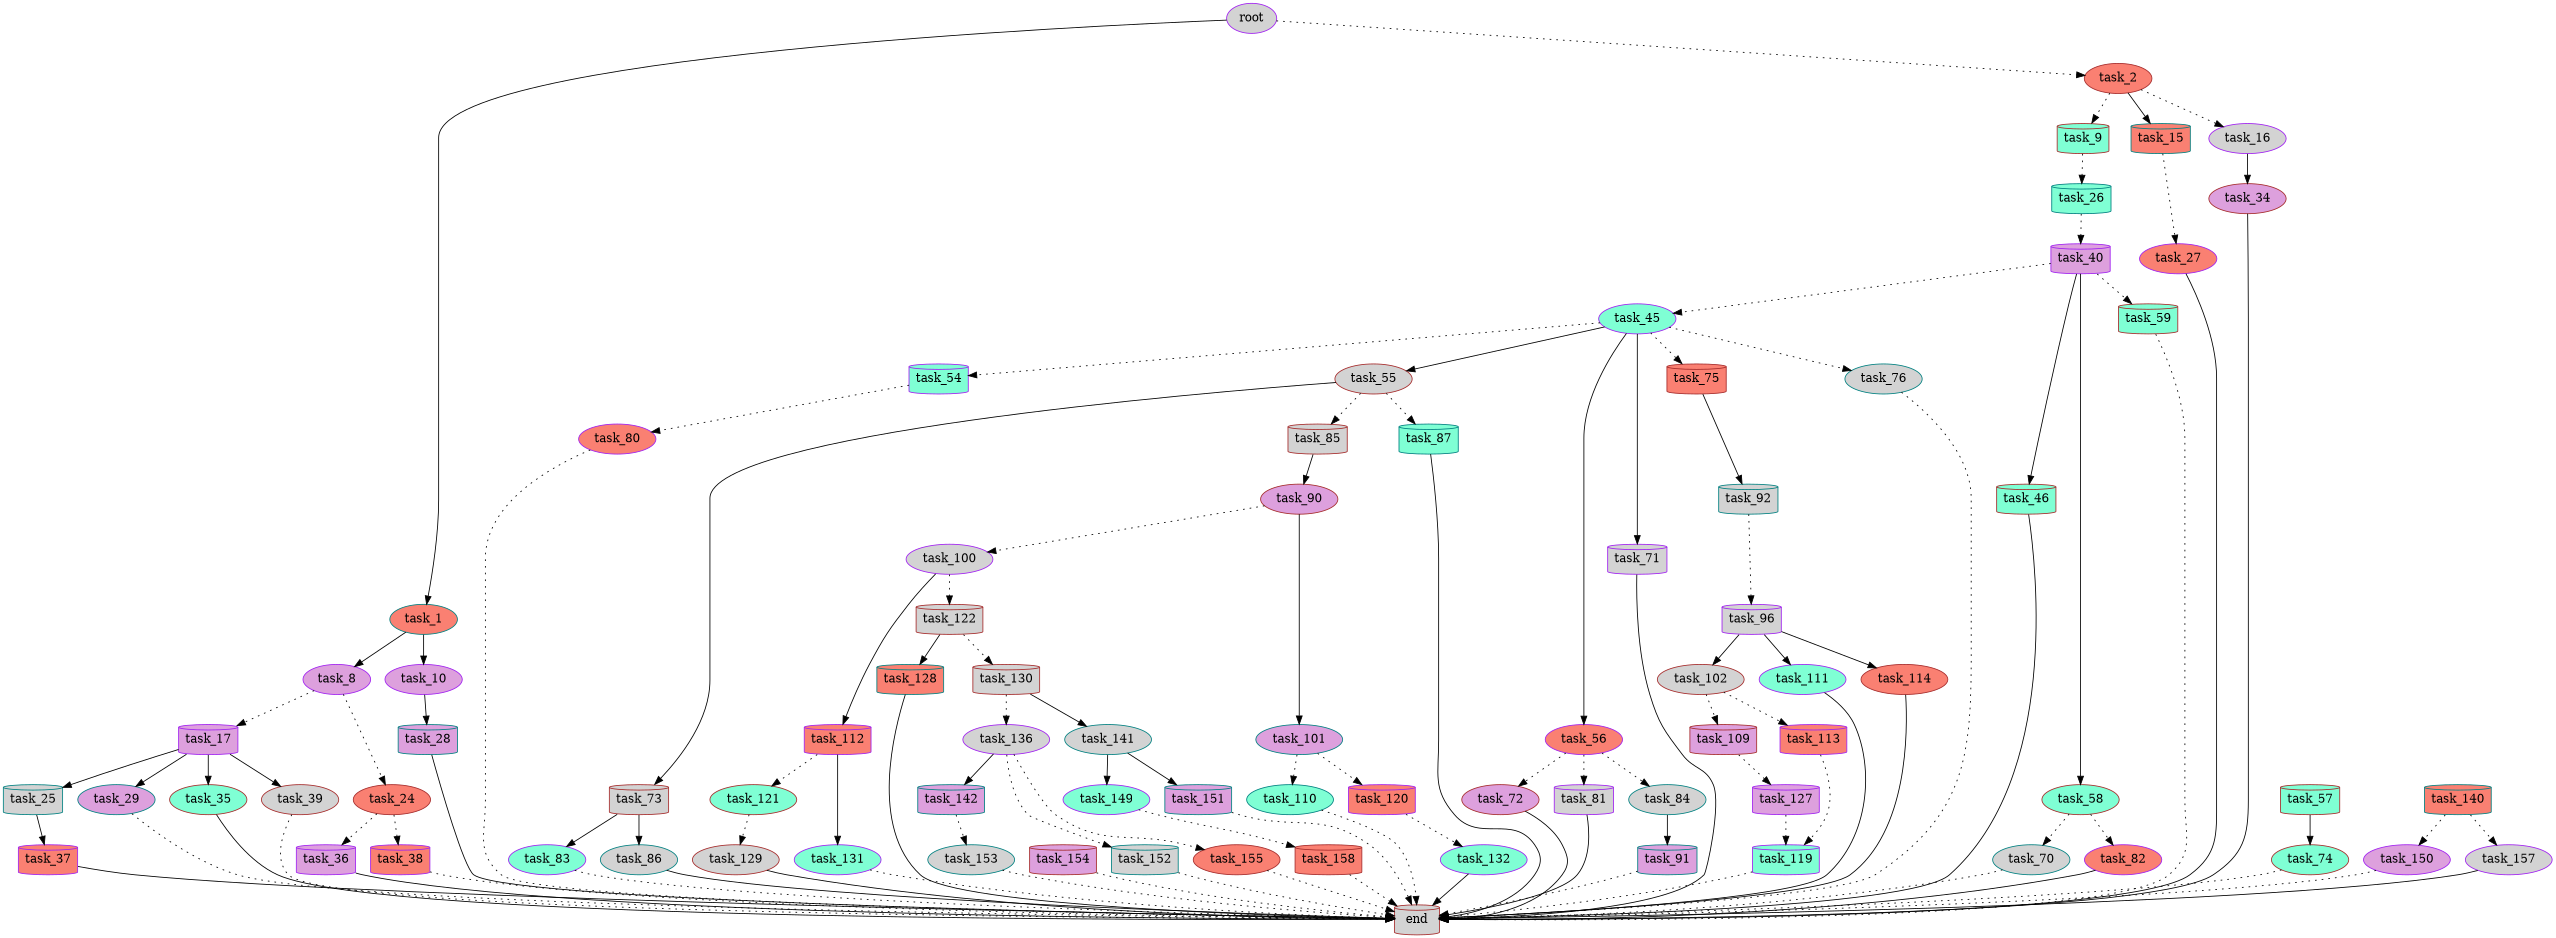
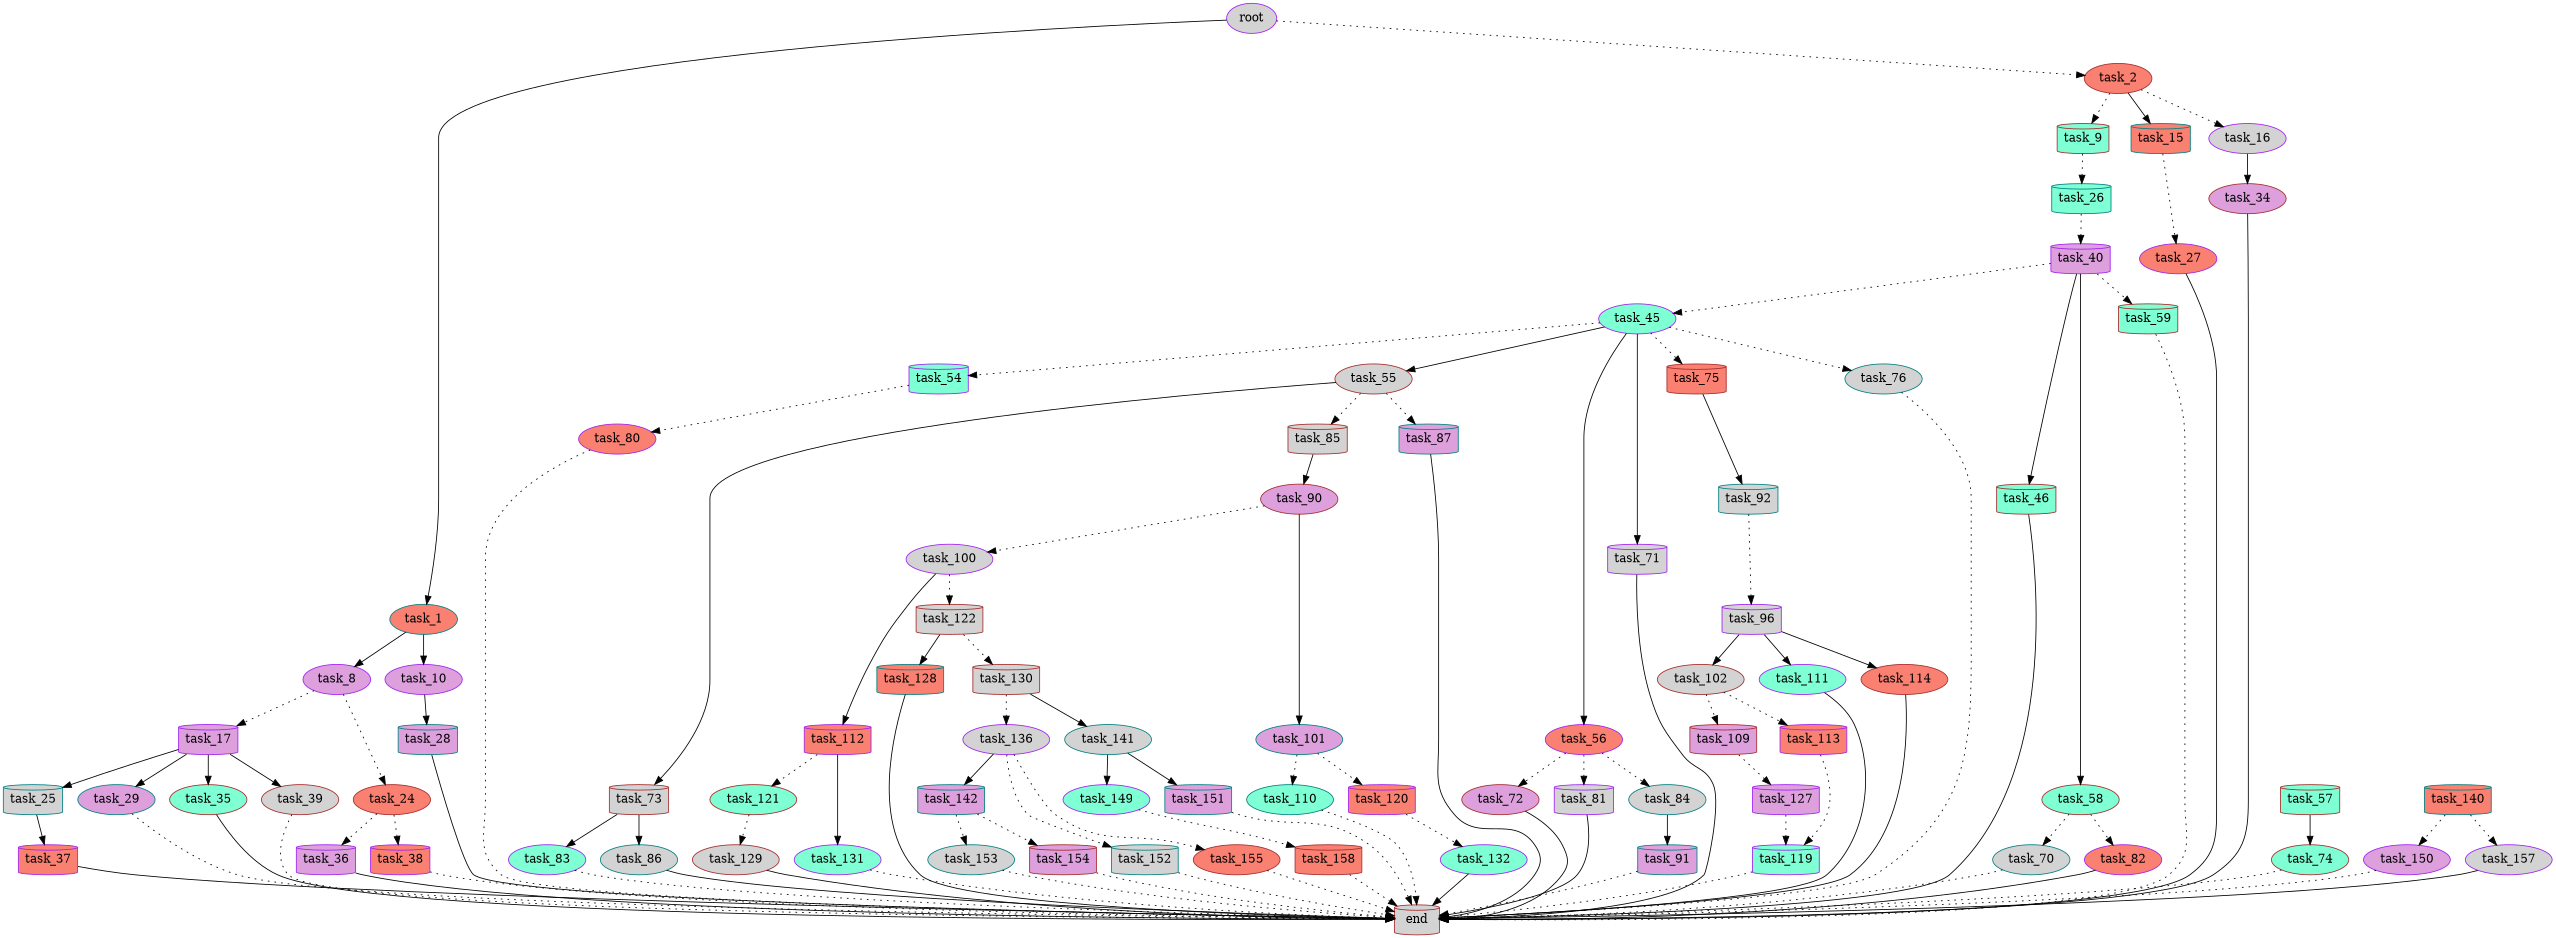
  digraph {
    node [color=purple fillcolor=lightgrey shape=ellipse style=filled]
    edge [style=dotted]
    task_1 [color=teal fillcolor=salmon]
    root
    task_2 [color=brown fillcolor=salmon]
    task_8 [fillcolor=plum]
    task_10 [fillcolor=plum]
    task_9 [color=brown fillcolor=aquamarine shape=cylinder]
    task_15 [color=teal fillcolor=salmon shape=cylinder]
    task_16
    task_17 [fillcolor=plum shape=cylinder]
    task_24 [color=brown fillcolor=salmon]
    task_28 [color=teal fillcolor=plum shape=cylinder]
    task_26 [color=teal fillcolor=aquamarine shape=cylinder]
    task_27 [fillcolor=salmon]
    task_34 [color=brown fillcolor=plum]
    task_25 [color=teal shape=cylinder]
    task_29 [color=teal fillcolor=plum]
    task_35 [color=brown fillcolor=aquamarine]
    task_39 [color=brown]
    task_36 [fillcolor=plum shape=cylinder]
    task_38 [fillcolor=salmon shape=cylinder]
    end [color=brown shape=cylinder]
    task_40 [fillcolor=plum shape=cylinder]
    task_37 [fillcolor=salmon shape=cylinder]
    task_45 [fillcolor=aquamarine]
    task_46 [color=brown fillcolor=aquamarine shape=cylinder]
    task_58 [color=brown fillcolor=aquamarine]
    task_59 [color=brown fillcolor=aquamarine shape=cylinder]
    task_54 [fillcolor=aquamarine shape=cylinder]
    task_55 [color=brown]
    task_56 [fillcolor=salmon]
    task_71 [shape=cylinder]
    task_75 [color=brown fillcolor=salmon shape=cylinder]
    task_76 [color=teal]
    task_70 [color=teal]
    task_82 [fillcolor=salmon]
    task_80 [fillcolor=salmon]
    task_73 [color=brown shape=cylinder]
    task_85 [color=brown shape=cylinder]
-   task_87 [color=teal fillcolor=aquamarine shape=cylinder]
+   task_87 [color=teal fillcolor=plum shape=cylinder]
    task_72 [color=brown fillcolor=plum]
    task_81 [shape=cylinder]
    task_84 [color=teal]
    task_57 [color=brown fillcolor=aquamarine shape=cylinder]
    task_74 [color=brown fillcolor=aquamarine]
    task_92 [color=teal shape=cylinder]
    task_83 [fillcolor=aquamarine]
    task_86 [color=teal]
    task_90 [color=brown fillcolor=plum]
    task_91 [color=teal fillcolor=plum shape=cylinder]
    task_96 [shape=cylinder]
    task_100
    task_101 [color=teal fillcolor=plum]
    task_102 [color=brown]
    task_111 [fillcolor=aquamarine]
    task_114 [color=brown fillcolor=salmon]
    task_112 [fillcolor=salmon shape=cylinder]
    task_122 [color=brown shape=cylinder]
    task_110 [color=teal fillcolor=aquamarine]
    task_120 [fillcolor=salmon shape=cylinder]
    task_121 [color=brown fillcolor=aquamarine]
    task_131 [fillcolor=aquamarine]
    task_128 [color=teal fillcolor=salmon shape=cylinder]
    task_130 [color=brown shape=cylinder]
    task_132 [fillcolor=aquamarine]
    task_109 [color=brown fillcolor=plum shape=cylinder]
    task_113 [fillcolor=salmon shape=cylinder]
    task_127 [fillcolor=plum shape=cylinder]
    task_119 [fillcolor=aquamarine shape=cylinder]
    task_129 [color=brown]
    task_136
    task_141 [color=teal]
    task_140 [color=teal fillcolor=salmon shape=cylinder]
    task_150 [fillcolor=plum]
    task_157
    task_142 [color=teal fillcolor=plum shape=cylinder]
    task_152 [color=teal shape=cylinder]
    task_155 [color=brown fillcolor=salmon]
    task_149 [fillcolor=aquamarine]
    task_151 [color=teal fillcolor=plum shape=cylinder]
    task_153 [color=teal]
    task_154 [color=brown fillcolor=plum shape=cylinder]
    task_158 [color=brown fillcolor=salmon shape=cylinder]
    task_1 -> task_8 [style=solid]
    task_1 -> task_10 [style=solid]
    root -> task_1 [style=solid]
    root -> task_2
    task_2 -> task_9
    task_2 -> task_15 [style=solid]
    task_2 -> task_16
    task_8 -> task_17
    task_8 -> task_24
    task_10 -> task_28 [style=solid]
    task_9 -> task_26
    task_15 -> task_27
    task_16 -> task_34 [style=solid]
    task_17 -> task_25 [style=solid]
    task_17 -> task_29 [style=solid]
    task_17 -> task_35 [style=solid]
    task_17 -> task_39 [style=solid]
    task_24 -> task_36
    task_24 -> task_38
    task_28 -> end [style=solid]
    task_26 -> task_40
    task_27 -> end [style=solid]
    task_34 -> end [style=solid]
    task_25 -> task_37 [style=solid]
    task_29 -> end
    task_35 -> end [style=solid]
    task_39 -> end
    task_36 -> end [style=solid]
    task_38 -> end
    task_40 -> task_45
    task_40 -> task_46 [style=solid]
    task_40 -> task_58 [style=solid]
    task_40 -> task_59
    task_37 -> end [style=solid]
    task_45 -> task_54
    task_45 -> task_55 [style=solid]
    task_45 -> task_56 [style=solid]
    task_45 -> task_71 [style=solid]
    task_45 -> task_75
    task_45 -> task_76
    task_46 -> end [style=solid]
    task_58 -> task_70
    task_58 -> task_82
    task_59 -> end
    task_54 -> task_80
    task_55 -> task_73 [style=solid]
    task_55 -> task_85
    task_55 -> task_87
    task_56 -> task_72
    task_56 -> task_81
    task_56 -> task_84
    task_71 -> end [style=solid]
    task_75 -> task_92 [style=solid]
    task_76 -> end
    task_70 -> end
    task_82 -> end [style=solid]
    task_80 -> end
    task_73 -> task_83 [style=solid]
    task_73 -> task_86 [style=solid]
    task_85 -> task_90 [style=solid]
    task_87 -> end [style=solid]
    task_72 -> end [style=solid]
    task_81 -> end [style=solid]
    task_84 -> task_91 [style=solid]
    task_57 -> task_74 [style=solid]
    task_74 -> end
    task_92 -> task_96
    task_83 -> end
    task_86 -> end [style=solid]
    task_90 -> task_100
    task_90 -> task_101 [style=solid]
    task_91 -> end
    task_96 -> task_102 [style=solid]
    task_96 -> task_111 [style=solid]
    task_96 -> task_114 [style=solid]
    task_100 -> task_112 [style=solid]
    task_100 -> task_122
    task_101 -> task_110
    task_101 -> task_120
    task_102 -> task_109
    task_102 -> task_113
    task_111 -> end [style=solid]
    task_114 -> end [style=solid]
    task_112 -> task_121
    task_112 -> task_131 [style=solid]
    task_122 -> task_128 [style=solid]
    task_122 -> task_130
    task_110 -> end
    task_120 -> task_132
    task_121 -> task_129
    task_131 -> end
    task_128 -> end [style=solid]
    task_130 -> task_136
    task_130 -> task_141 [style=solid]
    task_132 -> end [style=solid]
    task_109 -> task_127
    task_113 -> task_119
    task_127 -> task_119
    task_119 -> end
    task_129 -> end [style=solid]
    task_136 -> task_142 [style=solid]
    task_136 -> task_152
    task_136 -> task_155
    task_141 -> task_149 [style=solid]
    task_141 -> task_151 [style=solid]
    task_140 -> task_150
    task_140 -> task_157
    task_150 -> end
    task_157 -> end [style=solid]
    task_142 -> task_153
+   task_142 -> task_154
    task_152 -> end
    task_155 -> end
    task_149 -> task_158
    task_151 -> end
    task_153 -> end
    task_154 -> end
    task_158 -> end
  }
